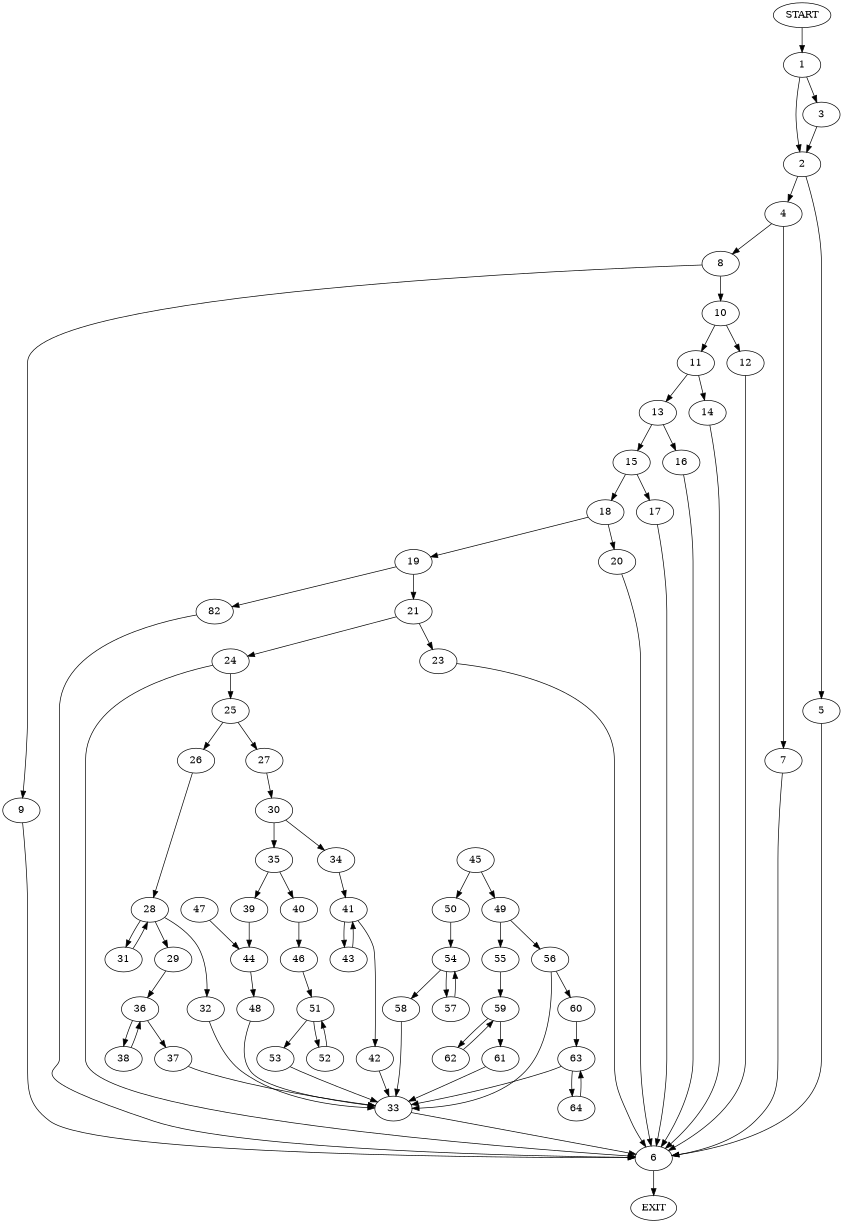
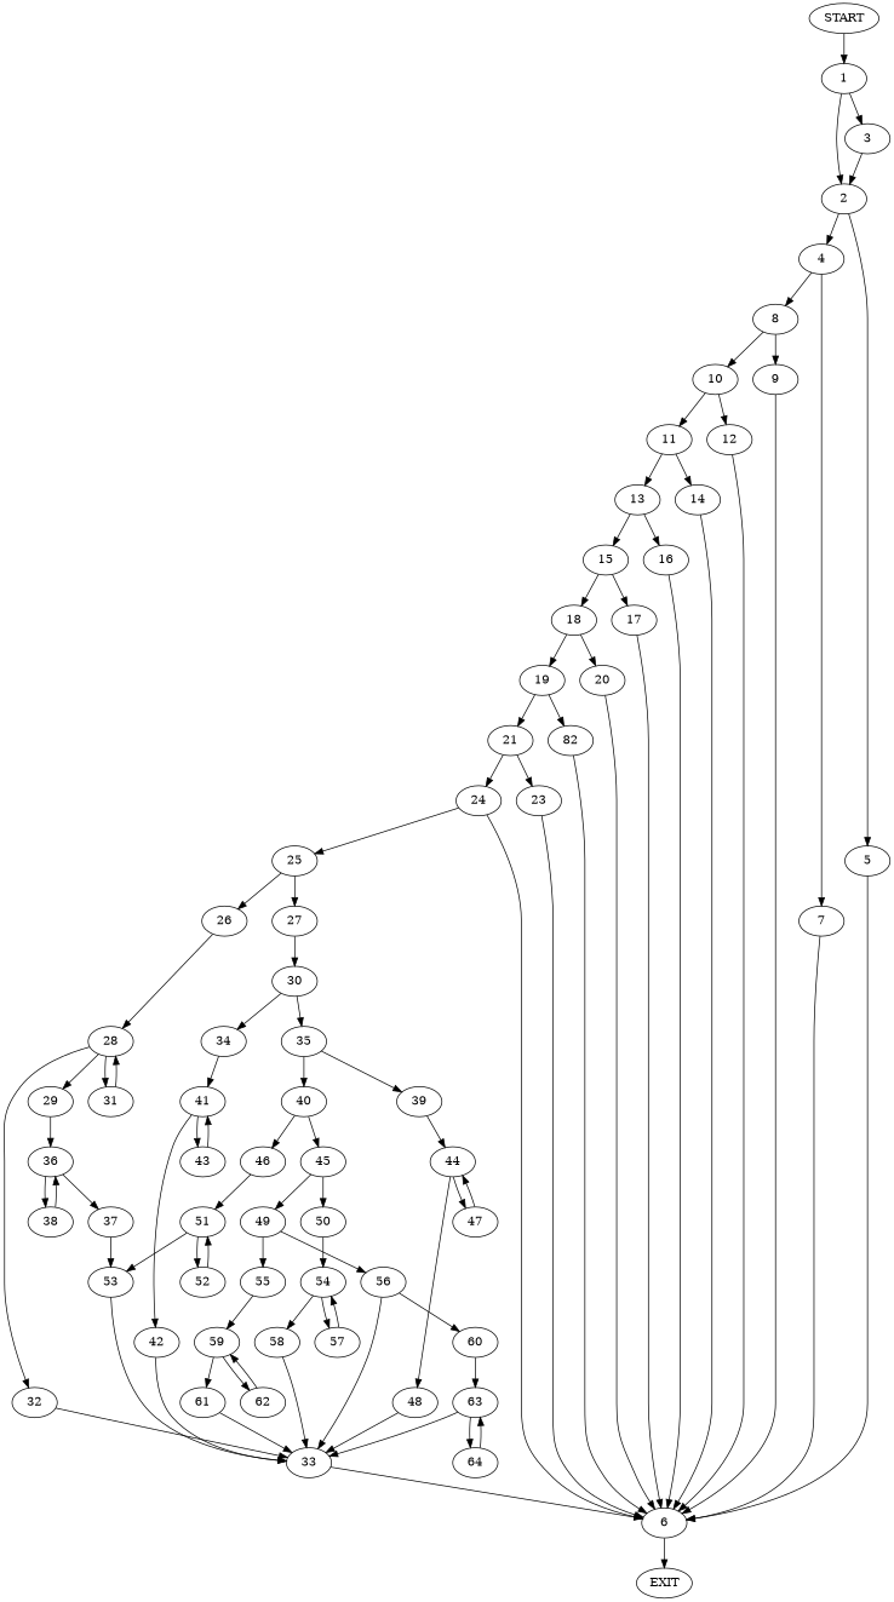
  digraph {
    n1 [label=START]
    1
    2
    3
    n5 [label=EXIT]
    4
    5
    7
    8
    6
    9
    10
    11
    12
    13
    14
    15
    16
    17
    18
    19
    20
    21
    n24 [label=82]
    23
    24
    25
    26
    27
    28
    30
    29
    31
    32
    36
    34
    35
    33
    37
    38
    41
    39
    40
    42
    43
    44
    45
    46
    47
    48
    49
    50
    51
    55
    56
    54
    52
    53
    59
    60
    57
    58
    61
    62
    63
    64
    n1 -> 1
    1 -> 2
    1 -> 3
    2 -> 4
    2 -> 5
    3 -> 2
    4 -> 7
    4 -> 8
    5 -> 6
    7 -> 6
    8 -> 9
    8 -> 10
    6 -> n5
    9 -> 6
    10 -> 11
    10 -> 12
    11 -> 13
    11 -> 14
    12 -> 6
    13 -> 15
    13 -> 16
    14 -> 6
    15 -> 17
    15 -> 18
    16 -> 6
    17 -> 6
    18 -> 19
    18 -> 20
    19 -> 21
    19 -> n24
    20 -> 6
    21 -> 23
    21 -> 24
    n24 -> 6
    23 -> 6
    24 -> 6
    24 -> 25
    25 -> 26
    25 -> 27
    26 -> 28
    27 -> 30
    28 -> 29
    28 -> 31
    28 -> 32
    30 -> 34
    30 -> 35
    29 -> 36
    31 -> 28
    32 -> 33
    36 -> 37
    36 -> 38
    34 -> 41
    35 -> 39
    35 -> 40
    33 -> 6
-   37 -> 33
+   37 -> 53
    38 -> 36
    41 -> 42
    41 -> 43
    39 -> 44
+   40 -> 45
    40 -> 46
    42 -> 33
    43 -> 41
+   44 -> 47
    44 -> 48
    45 -> 49
    45 -> 50
    46 -> 51
    47 -> 44
    48 -> 33
    49 -> 55
    49 -> 56
    50 -> 54
    51 -> 52
    51 -> 53
    55 -> 59
    56 -> 33
    56 -> 60
    54 -> 57
    54 -> 58
    52 -> 51
    53 -> 33
    59 -> 61
    59 -> 62
    60 -> 63
    57 -> 54
    58 -> 33
    61 -> 33
    62 -> 59
    63 -> 33
    63 -> 64
    64 -> 63
  }
